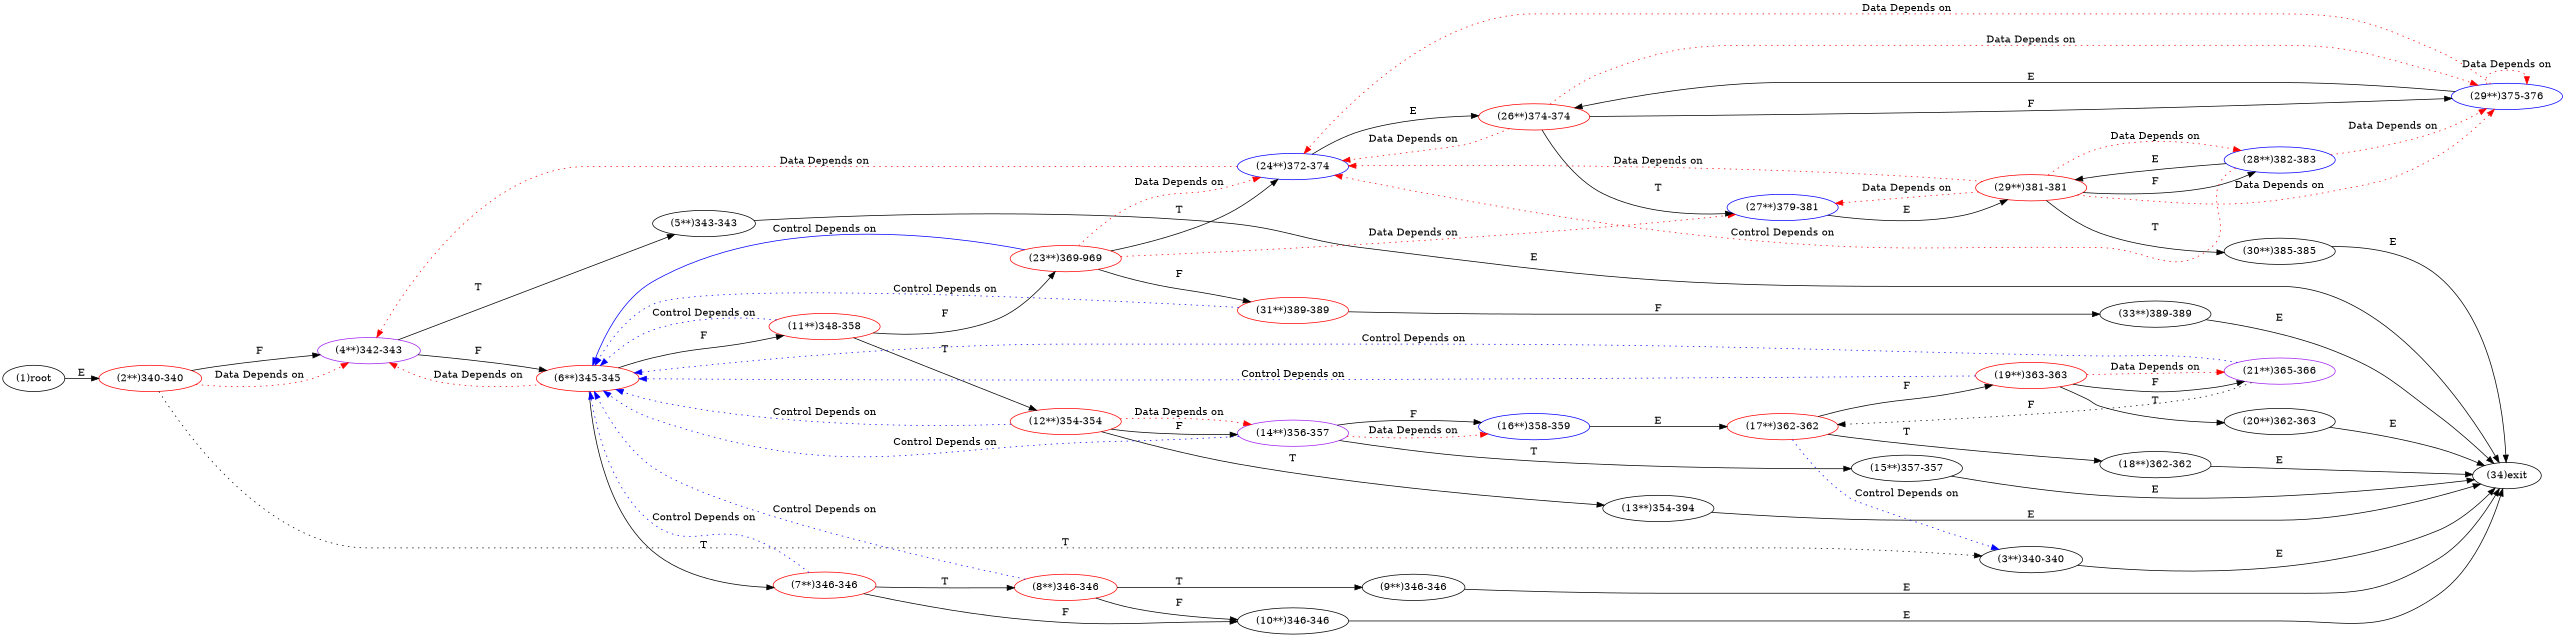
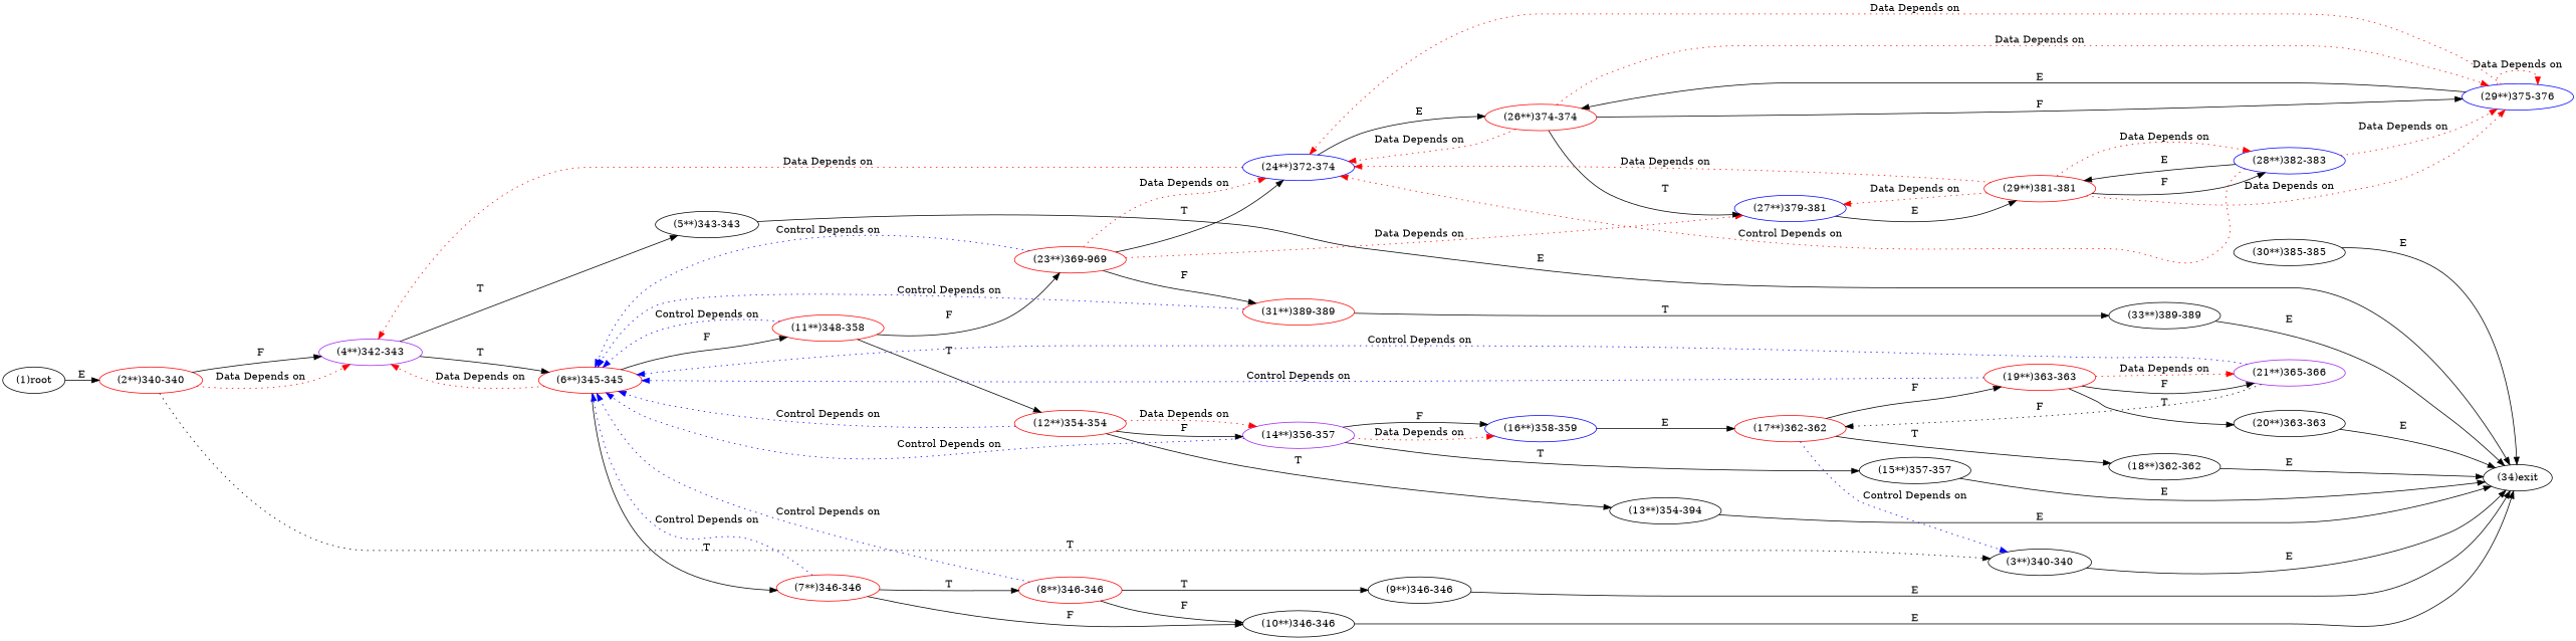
  digraph {
    rankdir=LR
    n1 [label="(1)root"]
    n2 [color=red label="(2**)340-340"]
    n3 [label="(3**)340-340"]
    n4 [color=purple label="(4**)342-343"]
    n5 [label="(34)exit"]
    n6 [label="(5**)343-343"]
    n7 [color=red label="(6**)345-345"]
    n8 [color=red label="(7**)346-346"]
    n9 [color=red label="(11**)348-358"]
    n10 [color=red label="(8**)346-346"]
    n11 [label="(10**)346-346"]
    n12 [color=red label="(12**)354-354"]
    n13 [color=red label="(23**)369-969"]
    n14 [label="(9**)346-346"]
    n15 [label="(13**)354-394"]
    n16 [color=purple label="(14**)356-357"]
    n17 [color=blue label="(24**)372-374"]
    n18 [color=blue label="(27**)379-381"]
    n19 [color=red label="(31**)389-389"]
    n20 [label="(15**)357-357"]
    n21 [color=blue label="(16**)358-359"]
    n22 [color=red label="(17**)362-362"]
    n23 [color=red label="(19**)363-363"]
    n24 [label="(18**)362-362"]
    n25 [color=purple label="(21**)365-366"]
-   n26 [label="(20**)362-363"]
+   n26 [label="(20**)363-363"]
    n27 [color=red label="(26**)374-374"]
    n28 [color=red label="(29**)381-381"]
    n29 [label="(33**)389-389"]
    n30 [color=blue label="(29**)375-376"]
    n31 [color=blue label="(28**)382-383"]
    n32 [label="(30**)385-385"]
    n1 -> n2 [label=E]
    n2 -> n3 [label=T style=dotted]
    n2 -> n4 [label=F]
    n2 -> n4 [color=red label="Data Depends on" style=dotted]
    n3 -> n5 [label=E]
    n4 -> n6 [label=T]
-   n4 -> n7 [label=F]
+   n4 -> n7 [label=T]
    n6 -> n5 [label=E]
    n7 -> n4 [color=red label="Data Depends on" style=dotted]
    n7 -> n8 [label=T]
    n7 -> n9 [label=F]
    n8 -> n7 [color=blue label="Control Depends on" style=dotted]
    n8 -> n10 [label=T]
    n8 -> n11 [label=F]
    n9 -> n7 [color=blue label="Control Depends on" style=dotted]
    n9 -> n12 [label=T]
    n9 -> n13 [label=F]
    n10 -> n7 [color=blue label="Control Depends on" style=dotted]
    n10 -> n11 [label=F]
    n10 -> n14 [label=T]
    n11 -> n5 [label=E]
    n12 -> n7 [color=blue label="Control Depends on" style=dotted]
    n12 -> n15 [label=T]
    n12 -> n16 [label=F]
    n12 -> n16 [color=red label="Data Depends on" style=dotted]
-   n13 -> n7 [color=blue label="Control Depends on" style=solid]
+   n13 -> n7 [color=blue label="Control Depends on" style=dotted]
    n13 -> n17 [label=T]
    n13 -> n17 [color=red label="Data Depends on" style=dotted]
    n13 -> n18 [color=red label="Data Depends on" style=dotted]
    n13 -> n19 [label=F]
    n14 -> n5 [label=E]
    n15 -> n5 [label=E]
    n16 -> n7 [color=blue label="Control Depends on" style=dotted]
    n16 -> n20 [label=T]
    n16 -> n21 [label=F]
    n16 -> n21 [color=red label="Data Depends on" style=dotted]
    n17 -> n4 [color=red label="Data Depends on" style=dotted]
    n17 -> n27 [label=E]
    n18 -> n28 [label=E]
    n19 -> n7 [color=blue label="Control Depends on" style=dotted]
-   n19 -> n29 [label=F]
+   n19 -> n29 [label=T]
    n20 -> n5 [label=E]
    n21 -> n22 [label=E]
    n22 -> n3 [color=blue label="Control Depends on" style=dotted]
    n22 -> n23 [label=F]
    n22 -> n24 [label=T]
    n23 -> n7 [color=blue label="Control Depends on" style=dotted]
    n23 -> n25 [label=F]
    n23 -> n25 [color=red label="Data Depends on" style=dotted]
    n23 -> n26 [label=T]
    n24 -> n5 [label=E]
    n25 -> n7 [color=blue label="Control Depends on" style=dotted]
    n25 -> n22 [label=F style=dotted]
    n26 -> n5 [label=E]
    n27 -> n17 [color=red label="Data Depends on" style=dotted]
    n27 -> n18 [label=T]
    n27 -> n30 [label=F]
    n27 -> n30 [color=red label="Data Depends on" style=dotted]
    n28 -> n17 [color=red label="Data Depends on" style=dotted]
    n28 -> n18 [color=red label="Data Depends on" style=dotted]
    n28 -> n30 [color=red label="Data Depends on" style=dotted]
    n28 -> n31 [label=F]
    n28 -> n31 [color=red label="Data Depends on" style=dotted]
-   n28 -> n32 [label=T]
    n29 -> n5 [label=E]
    n30 -> n17 [color=red label="Data Depends on" style=dotted]
    n30 -> n27 [label=E]
    n30 -> n30 [color=red label="Data Depends on" style=dotted]
    n31 -> n17 [color=red label="Control Depends on" style=dotted]
    n31 -> n28 [label=E]
    n31 -> n30 [color=red label="Data Depends on" style=dotted]
    n32 -> n5 [label=E]
  }
